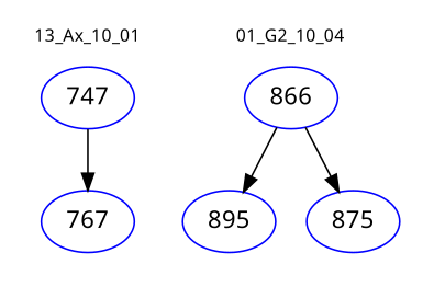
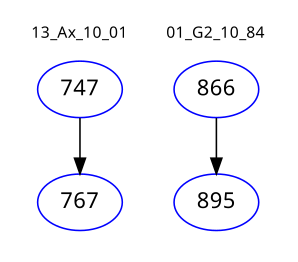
  digraph {
    fontname="Noto Sans"
    node [color=blue fontname="Noto Sans"]
    edge [color=black fontname="Noto Sans"]
    n1 [label=747]
    n2 [label=767]
    n3 [label=866]
    n4 [label=895]
-   n5 [label=875]
    subgraph cluster_1 {
      color=white
      fontsize=10
      label="13_Ax_10_01"
      n1
      n2
    }
    subgraph cluster_2 {
      color=white
      fontsize=10
-     label="01_G2_10_04"
+     label="01_G2_10_84"
      n3
      n4
-     n5
    }
    n1 -> n2
    n3 -> n4
-   n3 -> n5
  }
